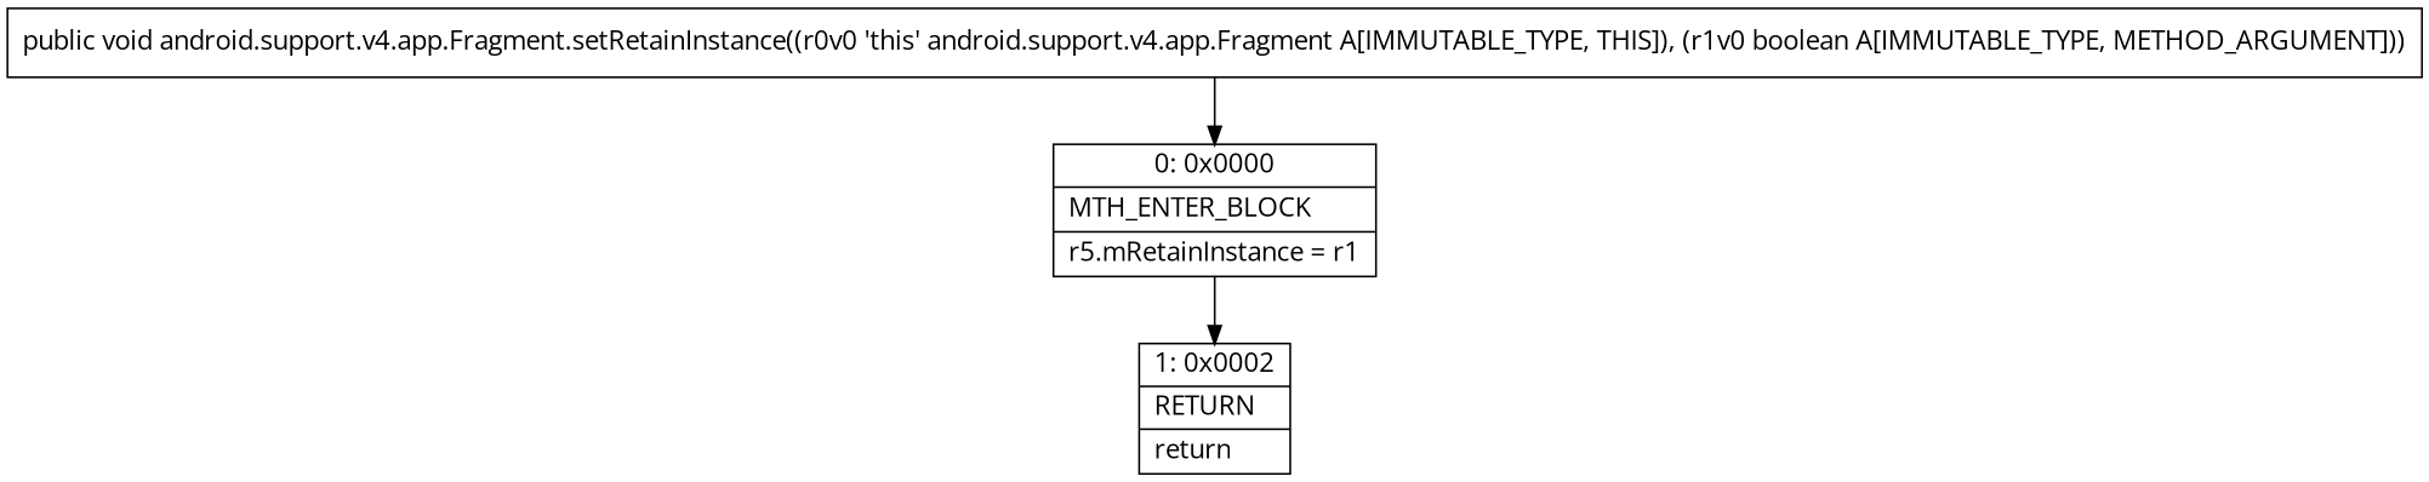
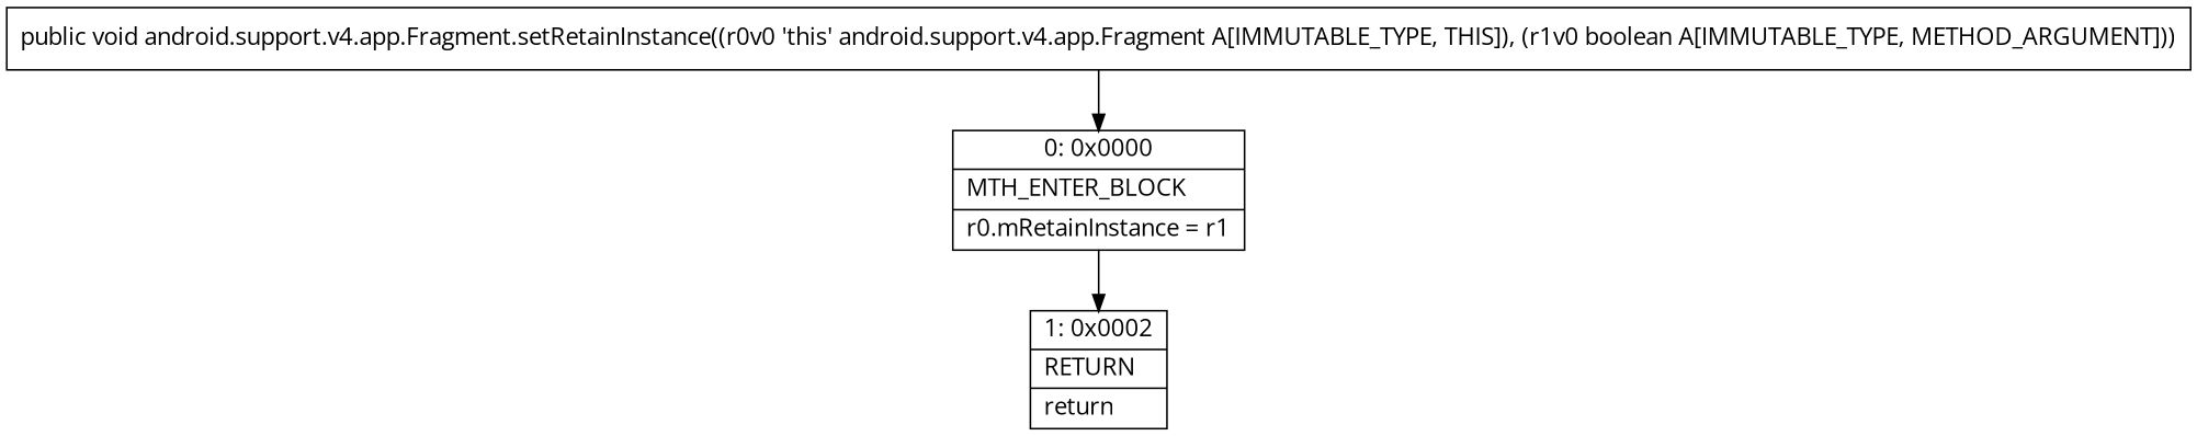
  digraph {
    fontname="Open Sans"
    node [shape=record fontname="Open Sans"]
    edge [fontname="Open Sans"]
-   n1 [label="{0\:\ 0x0000|MTH_ENTER_BLOCK\l|r5.mRetainInstance = r1\l}"]
+   n1 [label="{0\:\ 0x0000|MTH_ENTER_BLOCK\l|r0.mRetainInstance = r1\l}"]
    n2 [label="{1\:\ 0x0002|RETURN\l|return\l}"]
    n3 [label="{public void android.support.v4.app.Fragment.setRetainInstance((r0v0 'this' android.support.v4.app.Fragment A[IMMUTABLE_TYPE, THIS]), (r1v0 boolean A[IMMUTABLE_TYPE, METHOD_ARGUMENT])) }"]
    n1 -> n2
    n3 -> n1
  }
